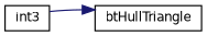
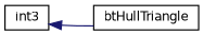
  digraph {
    rankdir=LR
    node [color=black fillcolor=white fontname=Helvetica fontsize=10 shape=record style=filled]
    n1 [height=0.2 label=int3 width=0.4]
    n2 [height=0.2 label=btHullTriangle width=0.4]
-   n2 -> n1 [color=midnightblue dir=back fontname=Helvetica fontsize=10 labelfontname=Helvetica labelfontsize=10 style=solid]
+   n1 -> n2 [color=midnightblue dir=back fontname=Helvetica fontsize=10 labelfontname=Helvetica labelfontsize=10 style=solid]
  }
